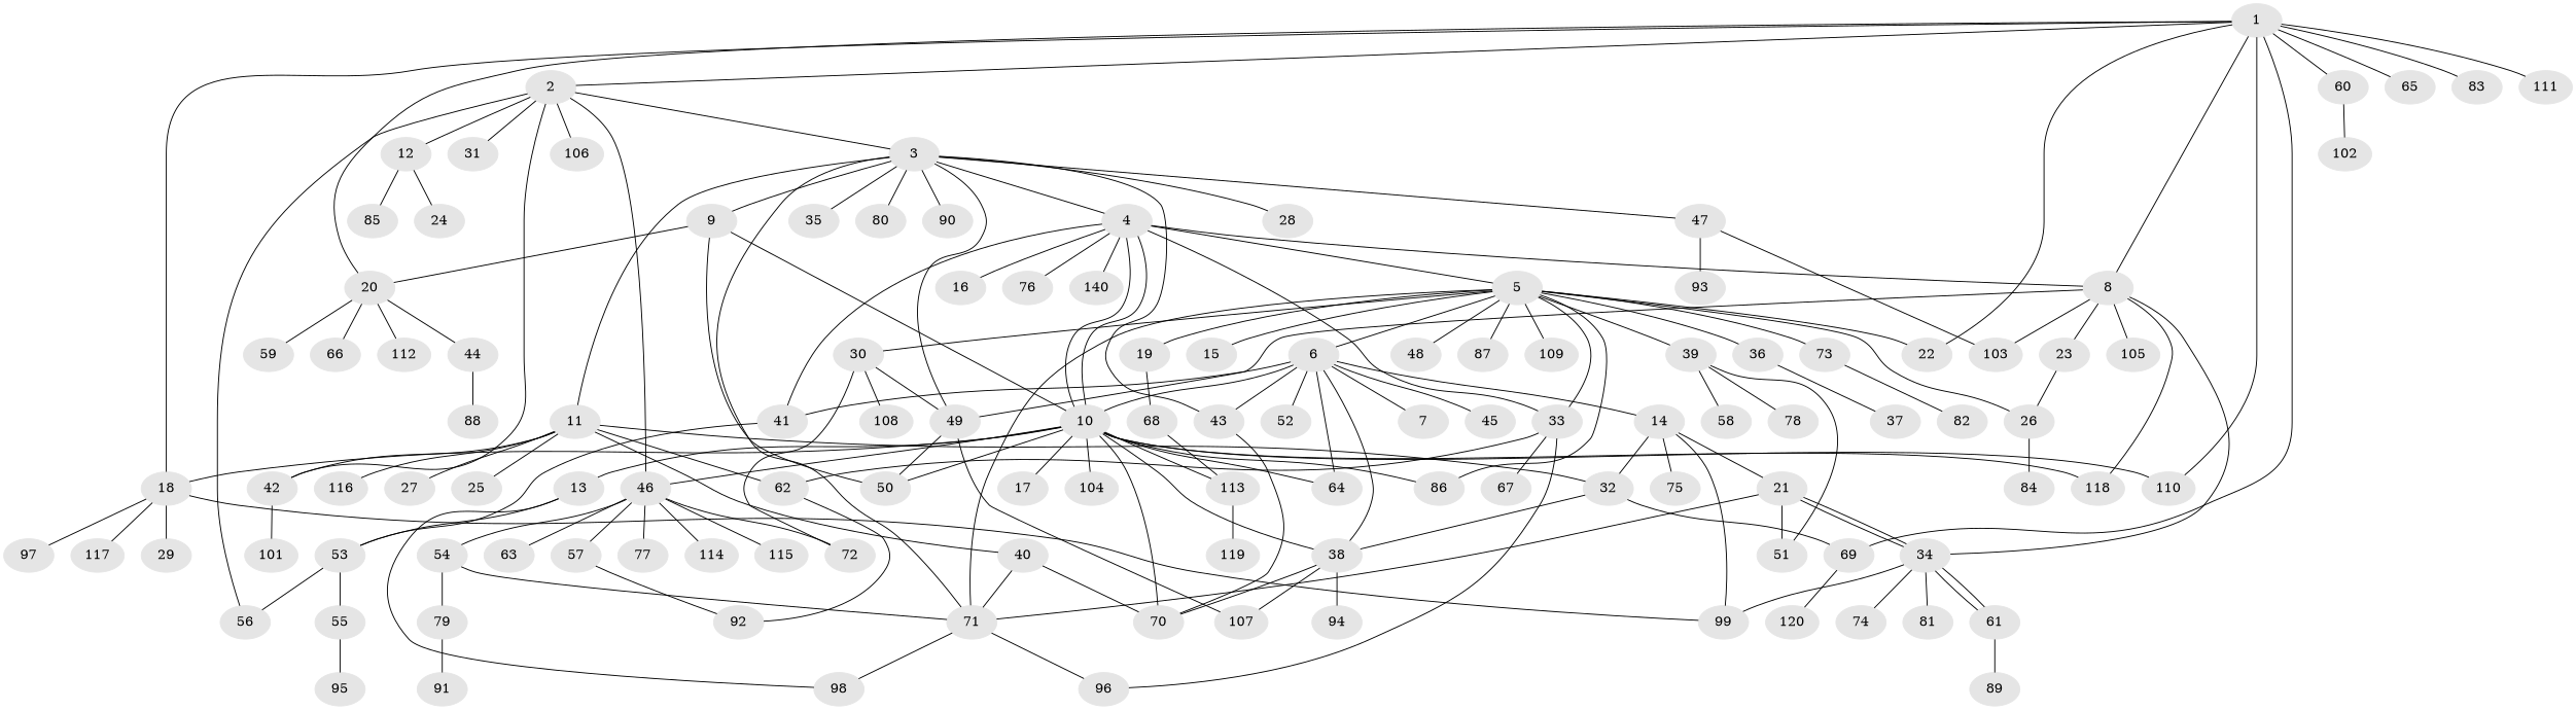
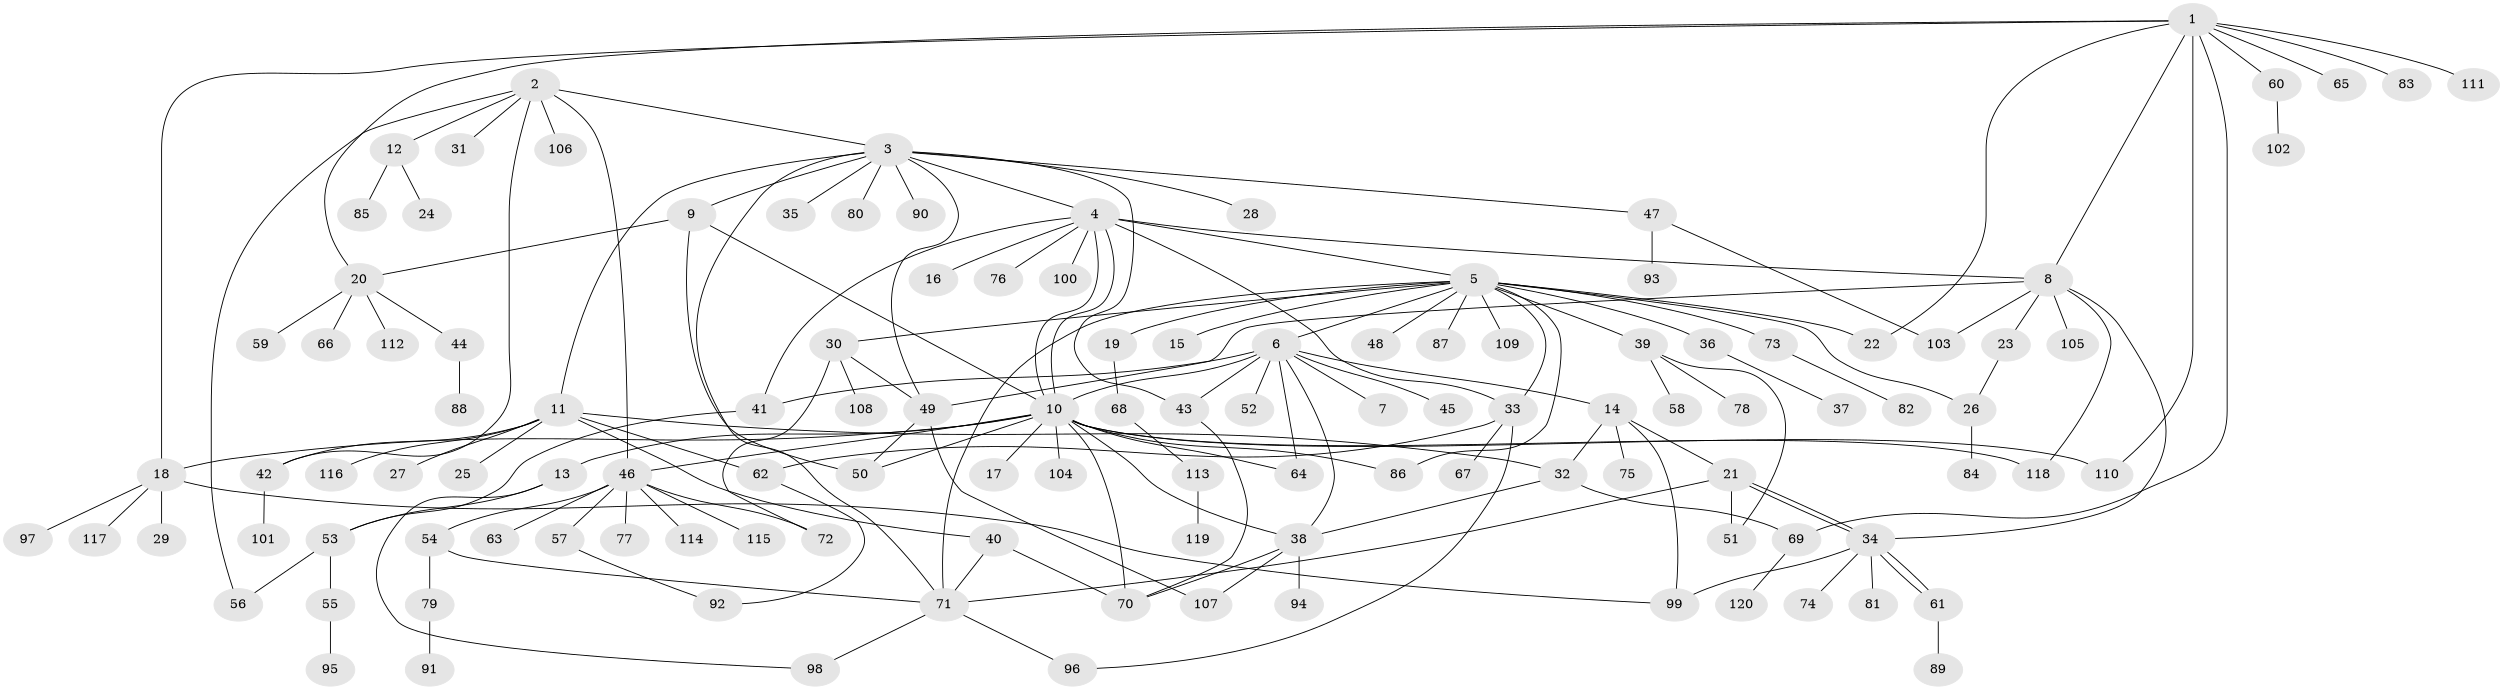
  graph {
    node [color=gray90 style=filled]
    1
    2
    8
    18
    20
    22
    60
    65
    69
    83
    110
    111
    3
    12
    31
    42
    46
    56
    106
    49
    23
    34
    103
    105
    118
    99
    29
    97
    117
    44
    59
    66
    112
    102
    120
    4
    9
    11
    28
    35
    43
    47
    71
    80
    90
    24
    85
    101
    72
    54
    57
    63
    77
    114
    115
    5
    10
    16
    33
    41
    76
-   100 [label=140]
+   100
    50
    25
    27
    32
    40
    62
    116
    70
    93
    107
    98
    96
    6
    15
    19
    26
    30
    36
    39
    48
    73
    86
    87
    109
    38
    64
    13
    17
    104
    113
    67
    53
    7
    14
    45
    52
    68
    84
    108
    37
    51
    58
    78
    82
    21
    75
    94
    61
    74
    81
    119
    92
    55
    88
    89
    79
    95
    91
-   1 -- 2
    1 -- 8
    1 -- 18
    1 -- 20
    1 -- 22
    1 -- 60
    1 -- 65
    1 -- 69
    1 -- 83
    1 -- 110
    1 -- 111
    2 -- 3
    2 -- 12
    2 -- 31
    2 -- 42
    2 -- 46
    2 -- 56
    2 -- 106
    8 -- 49
    8 -- 23
    8 -- 34
    8 -- 103
    8 -- 105
    8 -- 118
    18 -- 99
    18 -- 29
    18 -- 97
    18 -- 117
    20 -- 44
    20 -- 59
    20 -- 66
    20 -- 112
    60 -- 102
    69 -- 120
    3 -- 49
    3 -- 4
    3 -- 9
    3 -- 11
    3 -- 28
    3 -- 35
    3 -- 43
    3 -- 47
    3 -- 71
    3 -- 80
    3 -- 90
    12 -- 24
    12 -- 85
    42 -- 101
    46 -- 72
    46 -- 54
    46 -- 57
    46 -- 63
    46 -- 77
    46 -- 114
    46 -- 115
    49 -- 50
    49 -- 107
    23 -- 26
    34 -- 99
    34 -- 61
    34 -- 61
    34 -- 74
    34 -- 81
    44 -- 88
    4 -- 8
    4 -- 5
    4 -- 10
    4 -- 10
    4 -- 16
    4 -- 33
    4 -- 41
    4 -- 76
    4 -- 100
    9 -- 20
    9 -- 10
    9 -- 50
    11 -- 42
    11 -- 25
    11 -- 27
    11 -- 32
    11 -- 40
    11 -- 62
    11 -- 116
    43 -- 70
    47 -- 103
    47 -- 93
    71 -- 98
    71 -- 96
    54 -- 71
    54 -- 79
    57 -- 92
    5 -- 22
    5 -- 71
    5 -- 33
    5 -- 6
    5 -- 15
    5 -- 19
    5 -- 26
    5 -- 30
    5 -- 36
    5 -- 39
    5 -- 48
    5 -- 73
    5 -- 86
    5 -- 87
    5 -- 109
    10 -- 18
    10 -- 110
    10 -- 46
    10 -- 118
    10 -- 50
    10 -- 70
    10 -- 86
    10 -- 38
    10 -- 64
    10 -- 13
    10 -- 17
    10 -- 104
-   10 -- 113
    33 -- 62
    33 -- 96
    33 -- 67
    41 -- 53
    32 -- 69
    32 -- 38
    40 -- 71
    40 -- 70
    62 -- 92
    6 -- 43
    6 -- 10
    6 -- 41
    6 -- 38
    6 -- 64
    6 -- 7
    6 -- 14
    6 -- 45
    6 -- 52
    19 -- 68
    26 -- 84
    30 -- 49
    30 -- 72
    30 -- 108
    36 -- 37
    39 -- 51
    39 -- 58
    39 -- 78
    73 -- 82
    38 -- 70
    38 -- 107
    38 -- 94
    13 -- 98
    13 -- 53
    113 -- 119
    53 -- 56
    53 -- 55
    14 -- 99
    14 -- 32
    14 -- 21
    14 -- 75
    68 -- 113
    21 -- 34
    21 -- 34
    21 -- 71
    21 -- 51
    61 -- 89
    55 -- 95
    79 -- 91
  }
